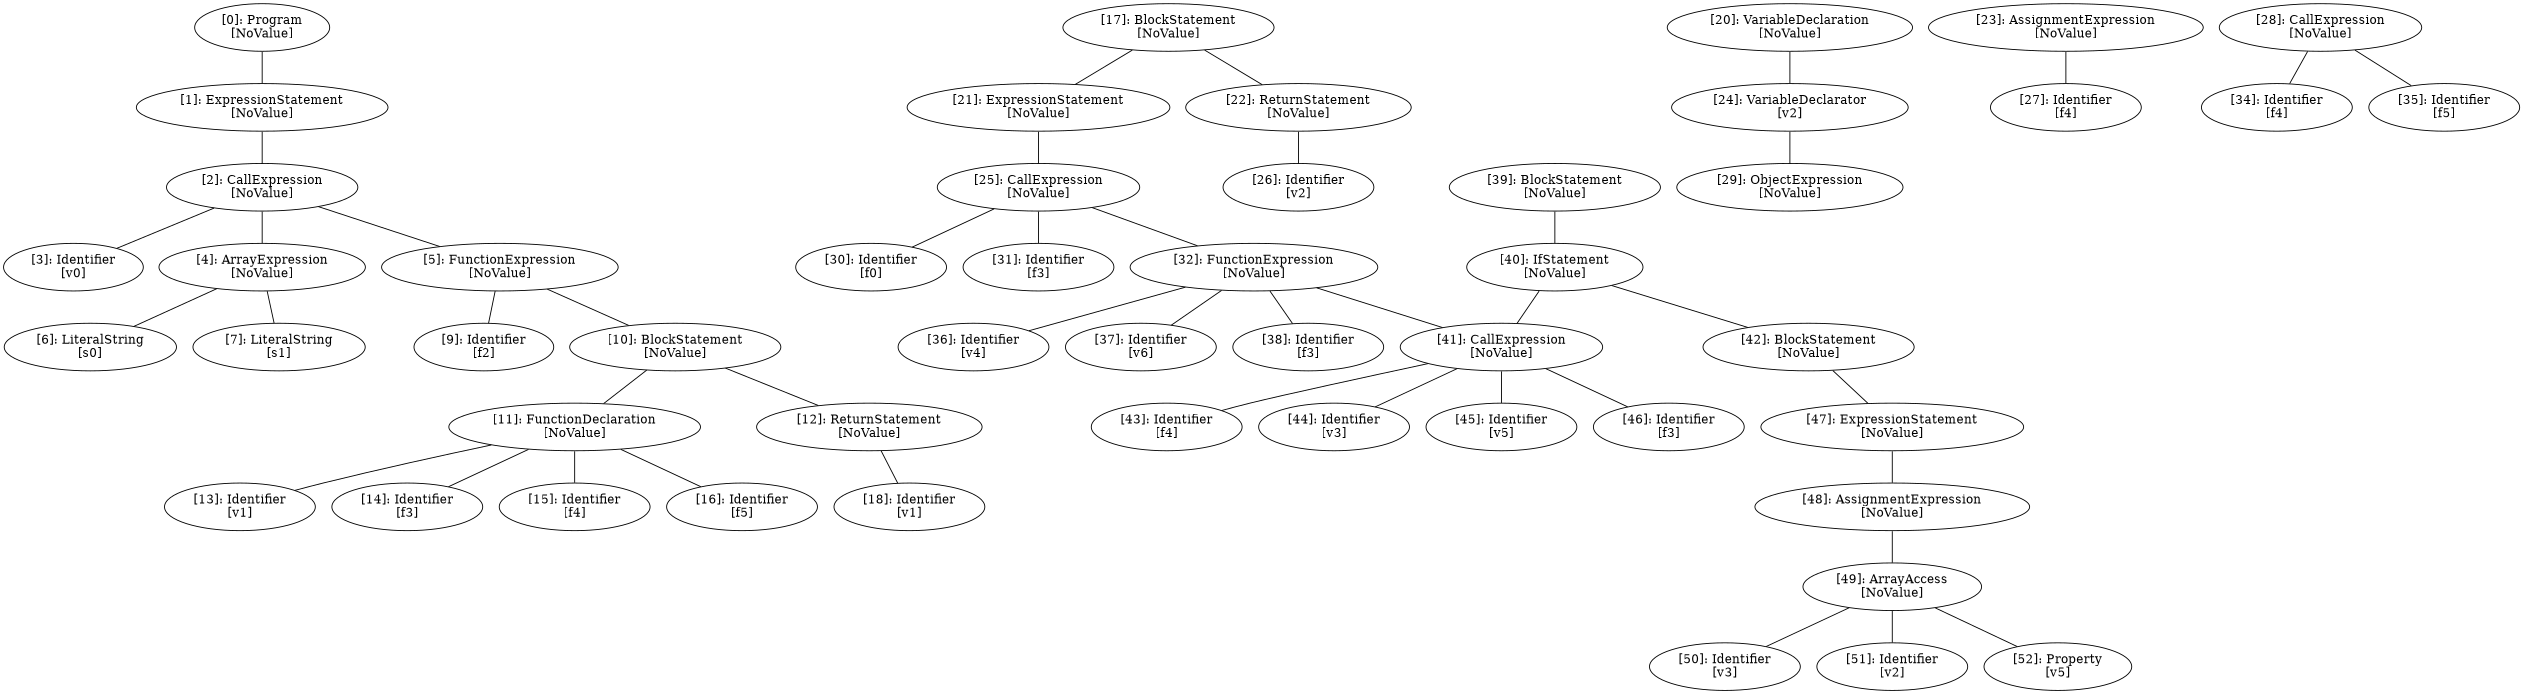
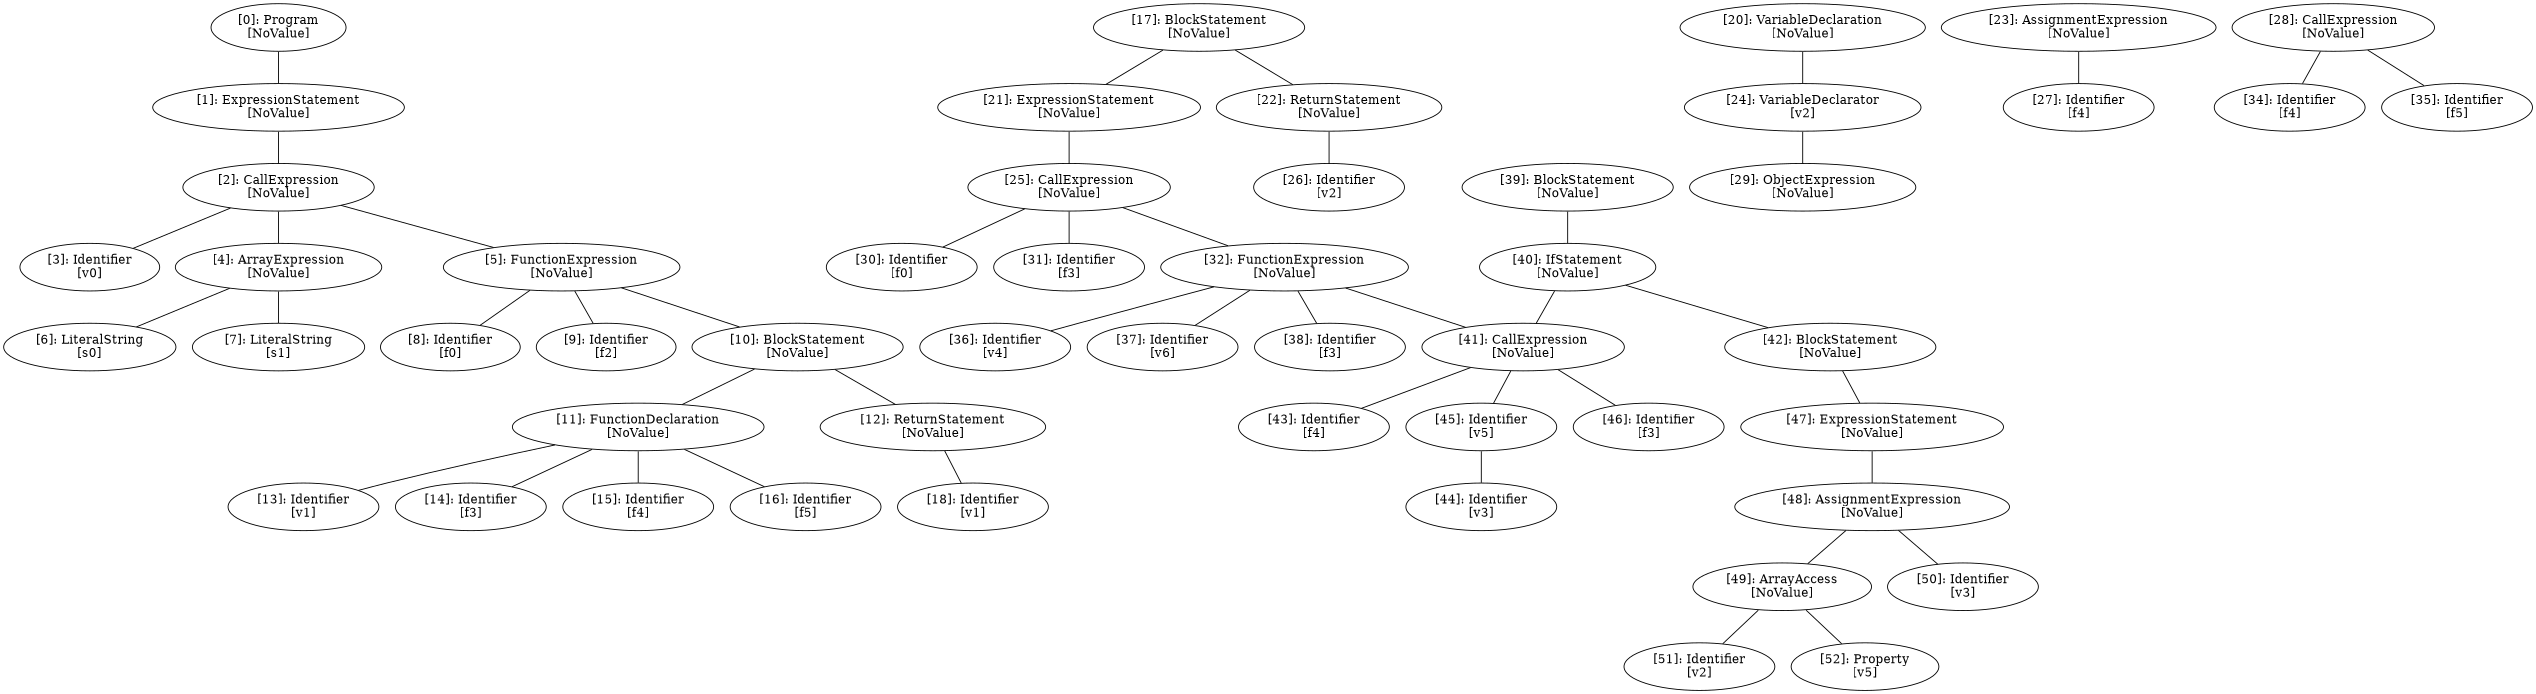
  graph {
    n1 [label="[0]: Program\n[NoValue]"]
    n2 [label="[1]: ExpressionStatement\n[NoValue]"]
    n3 [label="[2]: CallExpression\n[NoValue]"]
    n4 [label="[3]: Identifier\n[v0]"]
    n5 [label="[4]: ArrayExpression\n[NoValue]"]
    n6 [label="[5]: FunctionExpression\n[NoValue]"]
    n7 [label="[6]: LiteralString\n[s0]"]
    n8 [label="[7]: LiteralString\n[s1]"]
+   n9 [label="[8]: Identifier\n[f0]"]
    n10 [label="[9]: Identifier\n[f2]"]
    n11 [label="[10]: BlockStatement\n[NoValue]"]
    n12 [label="[11]: FunctionDeclaration\n[NoValue]"]
    n13 [label="[12]: ReturnStatement\n[NoValue]"]
    n14 [label="[13]: Identifier\n[v1]"]
    n15 [label="[14]: Identifier\n[f3]"]
    n16 [label="[15]: Identifier\n[f4]"]
    n17 [label="[16]: Identifier\n[f5]"]
    n18 [label="[18]: Identifier\n[v1]"]
    n19 [label="[17]: BlockStatement\n[NoValue]"]
    n20 [label="[21]: ExpressionStatement\n[NoValue]"]
    n21 [label="[22]: ReturnStatement\n[NoValue]"]
    n22 [label="[20]: VariableDeclaration\n[NoValue]"]
    n23 [label="[24]: VariableDeclarator\n[v2]"]
    n24 [label="[25]: CallExpression\n[NoValue]"]
    n25 [label="[26]: Identifier\n[v2]"]
    n26 [label="[23]: AssignmentExpression\n[NoValue]"]
    n27 [label="[27]: Identifier\n[f4]"]
    n28 [label="[29]: ObjectExpression\n[NoValue]"]
    n29 [label="[30]: Identifier\n[f0]"]
    n30 [label="[31]: Identifier\n[f3]"]
    n31 [label="[32]: FunctionExpression\n[NoValue]"]
    n32 [label="[28]: CallExpression\n[NoValue]"]
    n33 [label="[34]: Identifier\n[f4]"]
    n34 [label="[35]: Identifier\n[f5]"]
    n35 [label="[36]: Identifier\n[v4]"]
    n36 [label="[37]: Identifier\n[v6]"]
    n37 [label="[38]: Identifier\n[f3]"]
    n38 [label="[41]: CallExpression\n[NoValue]"]
    n39 [label="[39]: BlockStatement\n[NoValue]"]
    n40 [label="[40]: IfStatement\n[NoValue]"]
    n41 [label="[42]: BlockStatement\n[NoValue]"]
    n42 [label="[43]: Identifier\n[f4]"]
    n43 [label="[44]: Identifier\n[v3]"]
    n44 [label="[45]: Identifier\n[v5]"]
    n45 [label="[46]: Identifier\n[f3]"]
    n46 [label="[47]: ExpressionStatement\n[NoValue]"]
    n47 [label="[48]: AssignmentExpression\n[NoValue]"]
    n48 [label="[49]: ArrayAccess\n[NoValue]"]
    n49 [label="[50]: Identifier\n[v3]"]
    n50 [label="[51]: Identifier\n[v2]"]
    n51 [label="[52]: Property\n[v5]"]
    n1 -- n2
    n2 -- n3
    n3 -- n4
    n3 -- n5
    n3 -- n6
    n5 -- n7
    n5 -- n8
+   n6 -- n9
    n6 -- n10
    n6 -- n11
    n11 -- n12
    n11 -- n13
    n12 -- n14
    n12 -- n15
    n12 -- n16
    n12 -- n17
    n13 -- n18
    n19 -- n20
    n19 -- n21
    n20 -- n24
    n21 -- n25
    n22 -- n23
    n23 -- n28
    n24 -- n29
    n24 -- n30
    n24 -- n31
    n26 -- n27
    n31 -- n35
    n31 -- n36
    n31 -- n37
    n31 -- n38
    n32 -- n33
    n32 -- n34
    n38 -- n42
-   n38 -- n43
+   n44 -- n43
    n38 -- n44
    n38 -- n45
    n39 -- n40
    n40 -- n38
    n40 -- n41
    n41 -- n46
    n46 -- n47
    n47 -- n48
-   n48 -- n49
+   n47 -- n49
    n48 -- n50
    n48 -- n51
  }
